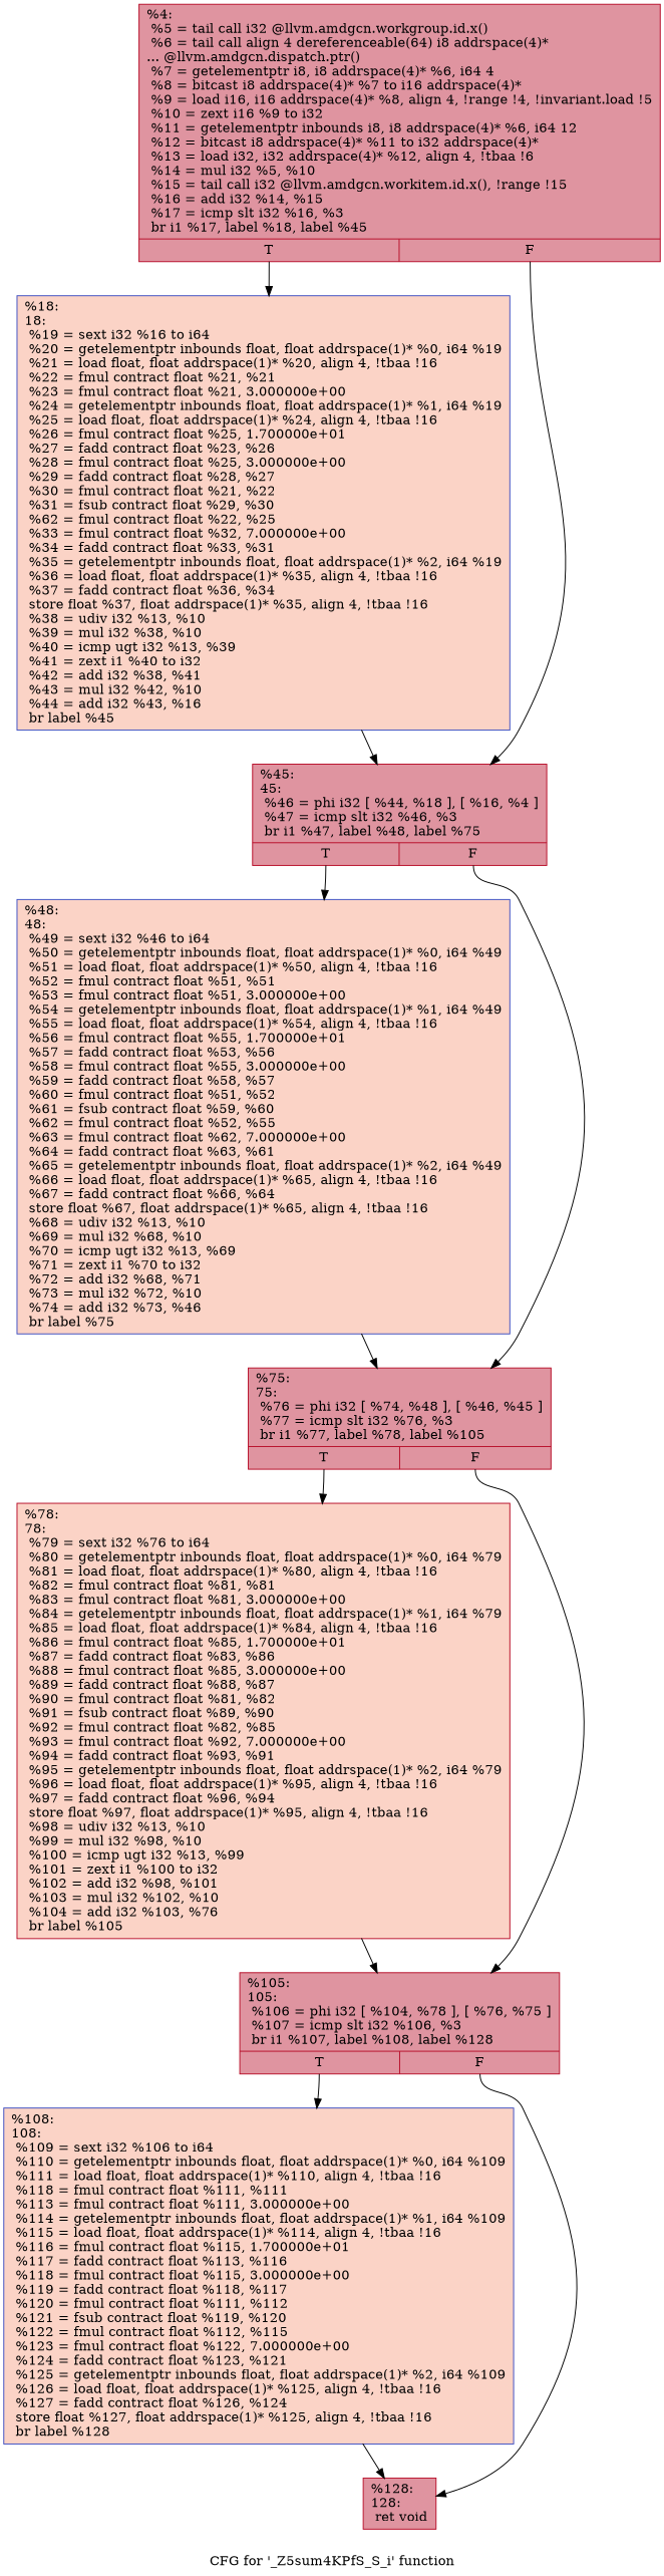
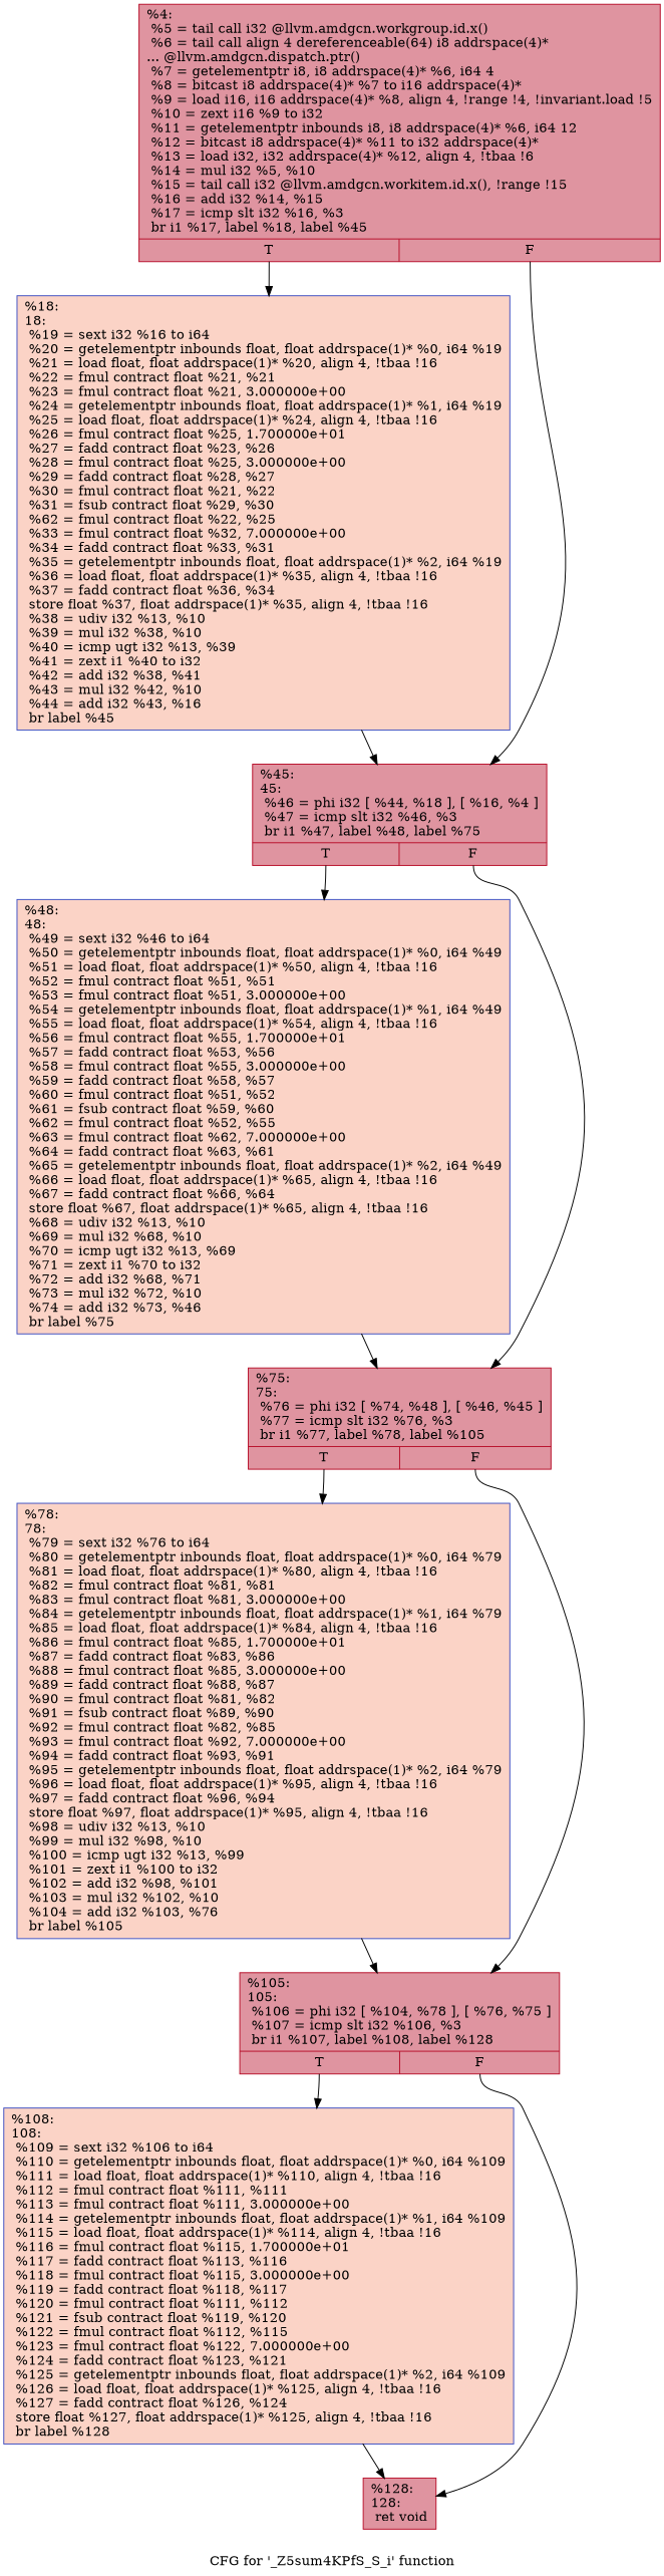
  digraph {
    label="CFG for '_Z5sum4KPfS_S_i' function"
    node [color="#b70d28ff" fillcolor="#b70d2870" shape=record style=filled]
    n1 [label="{%4:\l  %5 = tail call i32 @llvm.amdgcn.workgroup.id.x()\l  %6 = tail call align 4 dereferenceable(64) i8 addrspace(4)*\l... @llvm.amdgcn.dispatch.ptr()\l  %7 = getelementptr i8, i8 addrspace(4)* %6, i64 4\l  %8 = bitcast i8 addrspace(4)* %7 to i16 addrspace(4)*\l  %9 = load i16, i16 addrspace(4)* %8, align 4, !range !4, !invariant.load !5\l  %10 = zext i16 %9 to i32\l  %11 = getelementptr inbounds i8, i8 addrspace(4)* %6, i64 12\l  %12 = bitcast i8 addrspace(4)* %11 to i32 addrspace(4)*\l  %13 = load i32, i32 addrspace(4)* %12, align 4, !tbaa !6\l  %14 = mul i32 %5, %10\l  %15 = tail call i32 @llvm.amdgcn.workitem.id.x(), !range !15\l  %16 = add i32 %14, %15\l  %17 = icmp slt i32 %16, %3\l  br i1 %17, label %18, label %45\l|{<s0>T|<s1>F}}"]
    n2 [color="#3d50c3ff" fillcolor="#f59c7d70" label="{%18:\l18:                                               \l  %19 = sext i32 %16 to i64\l  %20 = getelementptr inbounds float, float addrspace(1)* %0, i64 %19\l  %21 = load float, float addrspace(1)* %20, align 4, !tbaa !16\l  %22 = fmul contract float %21, %21\l  %23 = fmul contract float %21, 3.000000e+00\l  %24 = getelementptr inbounds float, float addrspace(1)* %1, i64 %19\l  %25 = load float, float addrspace(1)* %24, align 4, !tbaa !16\l  %26 = fmul contract float %25, 1.700000e+01\l  %27 = fadd contract float %23, %26\l  %28 = fmul contract float %25, 3.000000e+00\l  %29 = fadd contract float %28, %27\l  %30 = fmul contract float %21, %22\l  %31 = fsub contract float %29, %30\l  %62 = fmul contract float %22, %25\l  %33 = fmul contract float %32, 7.000000e+00\l  %34 = fadd contract float %33, %31\l  %35 = getelementptr inbounds float, float addrspace(1)* %2, i64 %19\l  %36 = load float, float addrspace(1)* %35, align 4, !tbaa !16\l  %37 = fadd contract float %36, %34\l  store float %37, float addrspace(1)* %35, align 4, !tbaa !16\l  %38 = udiv i32 %13, %10\l  %39 = mul i32 %38, %10\l  %40 = icmp ugt i32 %13, %39\l  %41 = zext i1 %40 to i32\l  %42 = add i32 %38, %41\l  %43 = mul i32 %42, %10\l  %44 = add i32 %43, %16\l  br label %45\l}"]
    n3 [label="{%45:\l45:                                               \l  %46 = phi i32 [ %44, %18 ], [ %16, %4 ]\l  %47 = icmp slt i32 %46, %3\l  br i1 %47, label %48, label %75\l|{<s0>T|<s1>F}}"]
    n4 [color="#3d50c3ff" fillcolor="#f59c7d70" label="{%48:\l48:                                               \l  %49 = sext i32 %46 to i64\l  %50 = getelementptr inbounds float, float addrspace(1)* %0, i64 %49\l  %51 = load float, float addrspace(1)* %50, align 4, !tbaa !16\l  %52 = fmul contract float %51, %51\l  %53 = fmul contract float %51, 3.000000e+00\l  %54 = getelementptr inbounds float, float addrspace(1)* %1, i64 %49\l  %55 = load float, float addrspace(1)* %54, align 4, !tbaa !16\l  %56 = fmul contract float %55, 1.700000e+01\l  %57 = fadd contract float %53, %56\l  %58 = fmul contract float %55, 3.000000e+00\l  %59 = fadd contract float %58, %57\l  %60 = fmul contract float %51, %52\l  %61 = fsub contract float %59, %60\l  %62 = fmul contract float %52, %55\l  %63 = fmul contract float %62, 7.000000e+00\l  %64 = fadd contract float %63, %61\l  %65 = getelementptr inbounds float, float addrspace(1)* %2, i64 %49\l  %66 = load float, float addrspace(1)* %65, align 4, !tbaa !16\l  %67 = fadd contract float %66, %64\l  store float %67, float addrspace(1)* %65, align 4, !tbaa !16\l  %68 = udiv i32 %13, %10\l  %69 = mul i32 %68, %10\l  %70 = icmp ugt i32 %13, %69\l  %71 = zext i1 %70 to i32\l  %72 = add i32 %68, %71\l  %73 = mul i32 %72, %10\l  %74 = add i32 %73, %46\l  br label %75\l}"]
    n5 [label="{%75:\l75:                                               \l  %76 = phi i32 [ %74, %48 ], [ %46, %45 ]\l  %77 = icmp slt i32 %76, %3\l  br i1 %77, label %78, label %105\l|{<s0>T|<s1>F}}"]
-   n6 [fillcolor="#f59c7d70" label="{%78:\l78:                                               \l  %79 = sext i32 %76 to i64\l  %80 = getelementptr inbounds float, float addrspace(1)* %0, i64 %79\l  %81 = load float, float addrspace(1)* %80, align 4, !tbaa !16\l  %82 = fmul contract float %81, %81\l  %83 = fmul contract float %81, 3.000000e+00\l  %84 = getelementptr inbounds float, float addrspace(1)* %1, i64 %79\l  %85 = load float, float addrspace(1)* %84, align 4, !tbaa !16\l  %86 = fmul contract float %85, 1.700000e+01\l  %87 = fadd contract float %83, %86\l  %88 = fmul contract float %85, 3.000000e+00\l  %89 = fadd contract float %88, %87\l  %90 = fmul contract float %81, %82\l  %91 = fsub contract float %89, %90\l  %92 = fmul contract float %82, %85\l  %93 = fmul contract float %92, 7.000000e+00\l  %94 = fadd contract float %93, %91\l  %95 = getelementptr inbounds float, float addrspace(1)* %2, i64 %79\l  %96 = load float, float addrspace(1)* %95, align 4, !tbaa !16\l  %97 = fadd contract float %96, %94\l  store float %97, float addrspace(1)* %95, align 4, !tbaa !16\l  %98 = udiv i32 %13, %10\l  %99 = mul i32 %98, %10\l  %100 = icmp ugt i32 %13, %99\l  %101 = zext i1 %100 to i32\l  %102 = add i32 %98, %101\l  %103 = mul i32 %102, %10\l  %104 = add i32 %103, %76\l  br label %105\l}"]
+   n6 [color="#3d50c3ff" fillcolor="#f59c7d70" label="{%78:\l78:                                               \l  %79 = sext i32 %76 to i64\l  %80 = getelementptr inbounds float, float addrspace(1)* %0, i64 %79\l  %81 = load float, float addrspace(1)* %80, align 4, !tbaa !16\l  %82 = fmul contract float %81, %81\l  %83 = fmul contract float %81, 3.000000e+00\l  %84 = getelementptr inbounds float, float addrspace(1)* %1, i64 %79\l  %85 = load float, float addrspace(1)* %84, align 4, !tbaa !16\l  %86 = fmul contract float %85, 1.700000e+01\l  %87 = fadd contract float %83, %86\l  %88 = fmul contract float %85, 3.000000e+00\l  %89 = fadd contract float %88, %87\l  %90 = fmul contract float %81, %82\l  %91 = fsub contract float %89, %90\l  %92 = fmul contract float %82, %85\l  %93 = fmul contract float %92, 7.000000e+00\l  %94 = fadd contract float %93, %91\l  %95 = getelementptr inbounds float, float addrspace(1)* %2, i64 %79\l  %96 = load float, float addrspace(1)* %95, align 4, !tbaa !16\l  %97 = fadd contract float %96, %94\l  store float %97, float addrspace(1)* %95, align 4, !tbaa !16\l  %98 = udiv i32 %13, %10\l  %99 = mul i32 %98, %10\l  %100 = icmp ugt i32 %13, %99\l  %101 = zext i1 %100 to i32\l  %102 = add i32 %98, %101\l  %103 = mul i32 %102, %10\l  %104 = add i32 %103, %76\l  br label %105\l}"]
    n7 [label="{%105:\l105:                                              \l  %106 = phi i32 [ %104, %78 ], [ %76, %75 ]\l  %107 = icmp slt i32 %106, %3\l  br i1 %107, label %108, label %128\l|{<s0>T|<s1>F}}"]
-   n8 [color="#3d50c3ff" fillcolor="#f59c7d70" label="{%108:\l108:                                              \l  %109 = sext i32 %106 to i64\l  %110 = getelementptr inbounds float, float addrspace(1)* %0, i64 %109\l  %111 = load float, float addrspace(1)* %110, align 4, !tbaa !16\l  %118 = fmul contract float %111, %111\l  %113 = fmul contract float %111, 3.000000e+00\l  %114 = getelementptr inbounds float, float addrspace(1)* %1, i64 %109\l  %115 = load float, float addrspace(1)* %114, align 4, !tbaa !16\l  %116 = fmul contract float %115, 1.700000e+01\l  %117 = fadd contract float %113, %116\l  %118 = fmul contract float %115, 3.000000e+00\l  %119 = fadd contract float %118, %117\l  %120 = fmul contract float %111, %112\l  %121 = fsub contract float %119, %120\l  %122 = fmul contract float %112, %115\l  %123 = fmul contract float %122, 7.000000e+00\l  %124 = fadd contract float %123, %121\l  %125 = getelementptr inbounds float, float addrspace(1)* %2, i64 %109\l  %126 = load float, float addrspace(1)* %125, align 4, !tbaa !16\l  %127 = fadd contract float %126, %124\l  store float %127, float addrspace(1)* %125, align 4, !tbaa !16\l  br label %128\l}"]
+   n8 [color="#3d50c3ff" fillcolor="#f59c7d70" label="{%108:\l108:                                              \l  %109 = sext i32 %106 to i64\l  %110 = getelementptr inbounds float, float addrspace(1)* %0, i64 %109\l  %111 = load float, float addrspace(1)* %110, align 4, !tbaa !16\l  %112 = fmul contract float %111, %111\l  %113 = fmul contract float %111, 3.000000e+00\l  %114 = getelementptr inbounds float, float addrspace(1)* %1, i64 %109\l  %115 = load float, float addrspace(1)* %114, align 4, !tbaa !16\l  %116 = fmul contract float %115, 1.700000e+01\l  %117 = fadd contract float %113, %116\l  %118 = fmul contract float %115, 3.000000e+00\l  %119 = fadd contract float %118, %117\l  %120 = fmul contract float %111, %112\l  %121 = fsub contract float %119, %120\l  %122 = fmul contract float %112, %115\l  %123 = fmul contract float %122, 7.000000e+00\l  %124 = fadd contract float %123, %121\l  %125 = getelementptr inbounds float, float addrspace(1)* %2, i64 %109\l  %126 = load float, float addrspace(1)* %125, align 4, !tbaa !16\l  %127 = fadd contract float %126, %124\l  store float %127, float addrspace(1)* %125, align 4, !tbaa !16\l  br label %128\l}"]
    n9 [label="{%128:\l128:                                              \l  ret void\l}"]
    n1 -> n2 [tailport=s0]
    n1 -> n3 [tailport=s1]
    n2 -> n3
    n3 -> n4 [tailport=s0]
    n3 -> n5 [tailport=s1]
    n4 -> n5
    n5 -> n6 [tailport=s0]
    n5 -> n7 [tailport=s1]
    n6 -> n7
    n7 -> n8 [tailport=s0]
    n7 -> n9 [tailport=s1]
    n8 -> n9
  }
